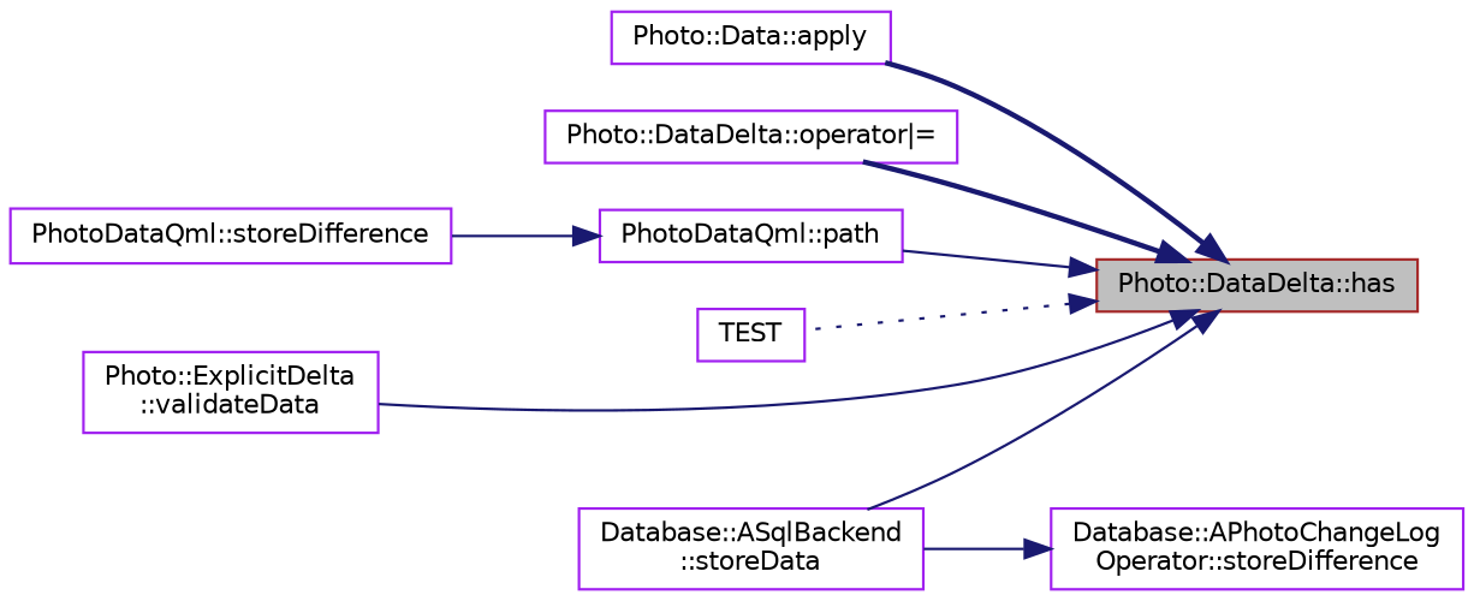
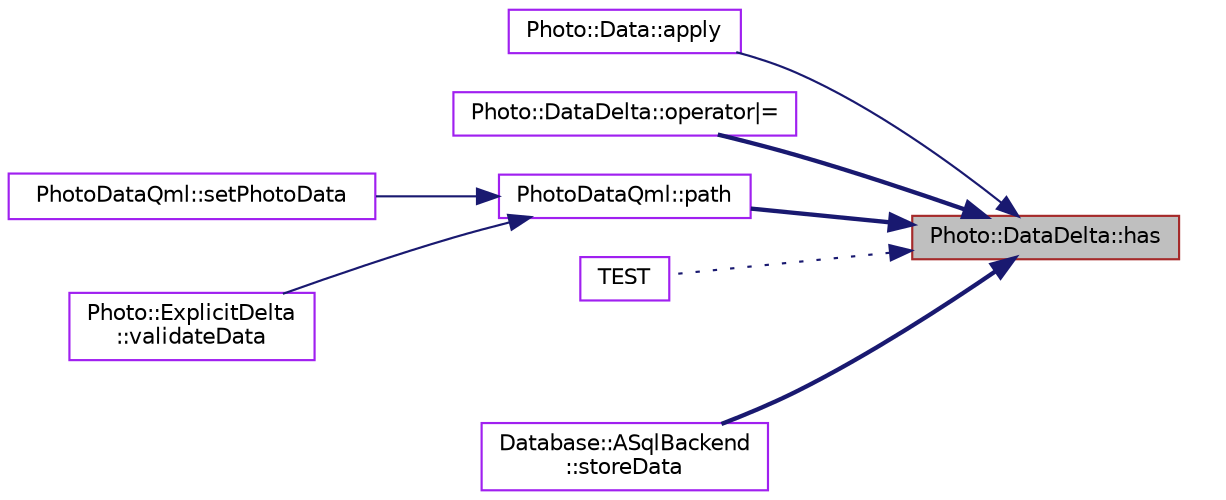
  digraph {
    rankdir=RL
    node [color=purple fillcolor=white fontname=Helvetica fontsize=10 shape=record style=filled]
    edge [color=midnightblue dir=back fontname=Helvetica fontsize=10 labelfontname=Helvetica labelfontsize=10 style=solid]
    n1 [color=brown fillcolor=grey75 fontcolor=black height=0.2 label="Photo::DataDelta::has" width=0.4]
    n2 [height=0.2 label="Photo::Data::apply" width=0.4]
    n3 [height=0.2 label="Photo::DataDelta::operator\|=" width=0.4]
    n4 [height=0.2 label="PhotoDataQml::path" width=0.4]
    n5 [height=0.2 label="Database::ASqlBackend\l::storeData" width=0.4]
    n6 [height=0.2 label=TEST width=0.4]
    n7 [height=0.2 label="Photo::ExplicitDelta\l::validateData" width=0.4]
-   n8 [height=0.2 label="PhotoDataQml::storeDifference" width=0.4]
-   n9 [height=0.2 label="Database::APhotoChangeLog\lOperator::storeDifference" width=0.4]
-   n1 -> n2 [style=bold]
+   n8 [height=0.2 label="PhotoDataQml::setPhotoData" width=0.4]
+   n1 -> n2
    n1 -> n3 [style=bold]
-   n1 -> n4
-   n1 -> n5
+   n1 -> n4 [style=bold]
+   n1 -> n5 [style=bold]
    n1 -> n6 [style=dotted]
-   n1 -> n7
+   n4 -> n7
    n4 -> n8
-   n9 -> n5
  }
